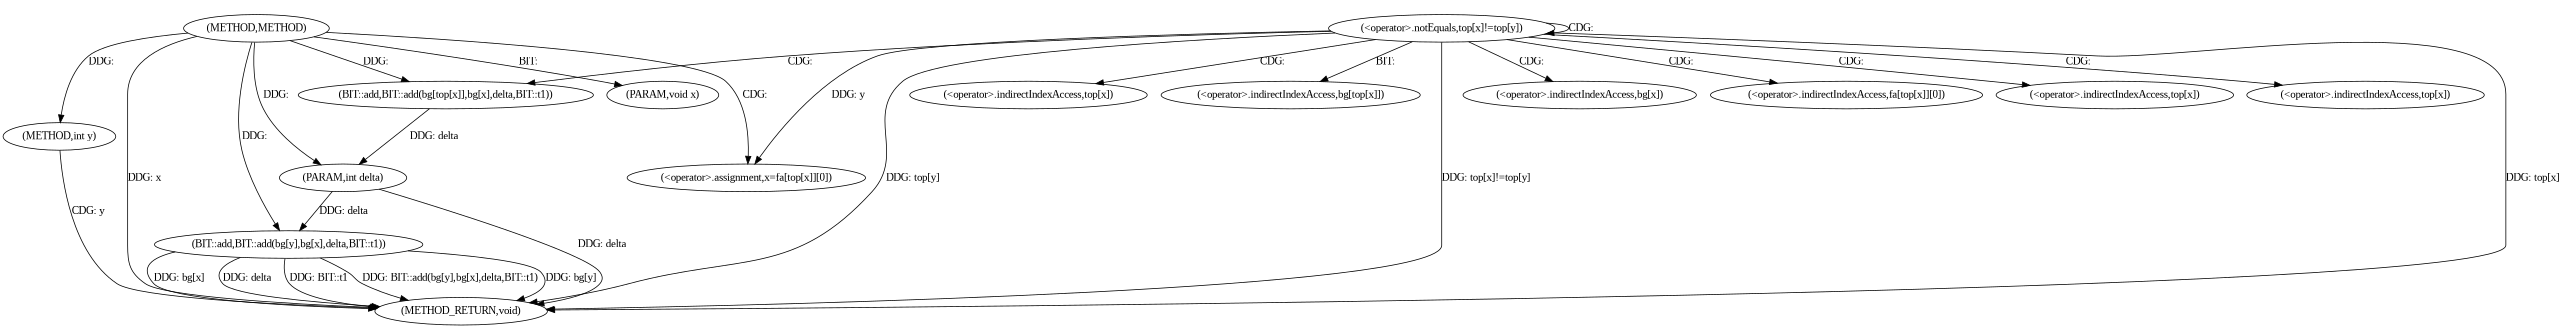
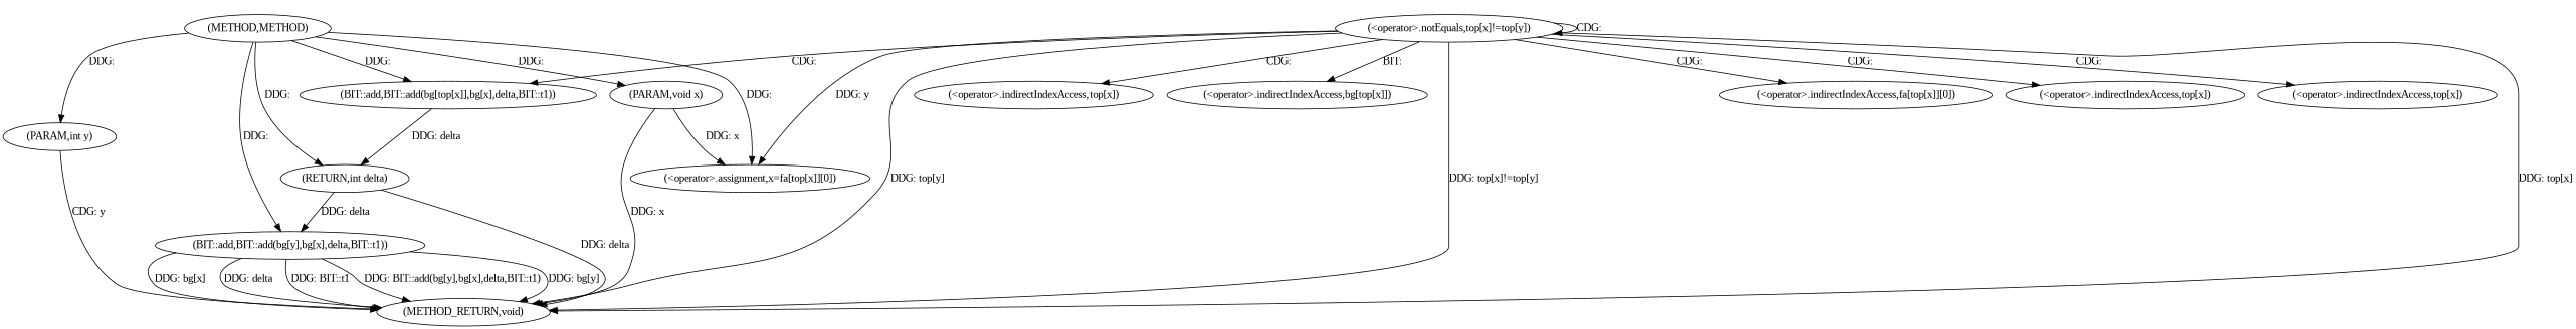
  digraph {
    fontname="Liberation Serif"
    node [fontname="Liberation Serif"]
    edge [fontname="Liberation Serif"]
    n1 [label="(METHOD,METHOD)"]
    n2 [label="(PARAM,void x)"]
-   n3 [label="(METHOD,int y)"]
-   n4 [label="(PARAM,int delta)"]
+   n3 [label="(PARAM,int y)"]
+   n4 [label="(RETURN,int delta)"]
    n5 [label="(BIT::add,BIT::add(bg[y],bg[x],delta,BIT::t1))"]
    n6 [label="(BIT::add,BIT::add(bg[top[x]],bg[x],delta,BIT::t1))"]
    n7 [label="(<operator>.assignment,x=fa[top[x]][0])"]
    n8 [label="(METHOD_RETURN,void)"]
    n9 [label="(<operator>.notEquals,top[x]!=top[y])"]
    n10 [label="(<operator>.indirectIndexAccess,top[x])"]
    n11 [label="(<operator>.indirectIndexAccess,bg[top[x]])"]
-   n12 [label="(<operator>.indirectIndexAccess,bg[x])"]
    n13 [label="(<operator>.indirectIndexAccess,fa[top[x]][0])"]
    n14 [label="(<operator>.indirectIndexAccess,top[x])"]
    n15 [label="(<operator>.indirectIndexAccess,top[x])"]
-   n1 -> n2 [label="BIT: "]
+   n1 -> n2 [label="DDG: "]
    n1 -> n3 [label="DDG: "]
    n1 -> n4 [label="DDG: "]
    n1 -> n5 [label="DDG: "]
    n1 -> n6 [label="DDG: "]
-   n1 -> n7 [label="CDG: "]
-   n1 -> n8 [label="DDG: x"]
+   n1 -> n7 [label="DDG: "]
+   n2 -> n7 [label="DDG: x"]
+   n2 -> n8 [label="DDG: x"]
    n3 -> n8 [label="CDG: y"]
    n4 -> n5 [label="DDG: delta"]
    n4 -> n8 [label="DDG: delta"]
    n5 -> n8 [label="DDG: bg[y]"]
    n5 -> n8 [label="DDG: bg[x]"]
    n5 -> n8 [label="DDG: delta"]
    n5 -> n8 [label="DDG: BIT::t1"]
    n5 -> n8 [label="DDG: BIT::add(bg[y],bg[x],delta,BIT::t1)"]
    n6 -> n4 [label="DDG: delta"]
    n9 -> n6 [label="CDG: "]
    n9 -> n7 [label="DDG: y"]
    n9 -> n8 [label="DDG: top[x]"]
    n9 -> n8 [label="DDG: top[y]"]
    n9 -> n8 [label="DDG: top[x]!=top[y]"]
    n9 -> n9 [label="CDG: "]
    n9 -> n10 [label="CDG: "]
    n9 -> n11 [label="BIT: "]
-   n9 -> n12 [label="CDG: "]
    n9 -> n13 [label="CDG: "]
    n9 -> n14 [label="CDG: "]
    n9 -> n15 [label="CDG: "]
  }
